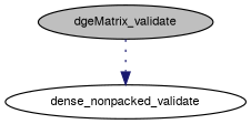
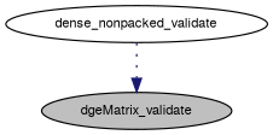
  digraph {
    rankdir=TB
    node [color=black fontname=FreeSans fontsize=10 shape=ellipse style=filled]
    n1 [fillcolor=grey75 fontcolor=black height=0.2 label=dgeMatrix_validate width=0.4]
    n2 [fillcolor=white height=0.2 label=dense_nonpacked_validate width=0.4]
-   n1 -> n2 [color=midnightblue fontname=FreeSans fontsize=10 labelfontname=FreeSans labelfontsize=10 style=dotted]
+   n2 -> n1 [color=midnightblue fontname=FreeSans fontsize=10 labelfontname=FreeSans labelfontsize=10 style=dotted]
  }
